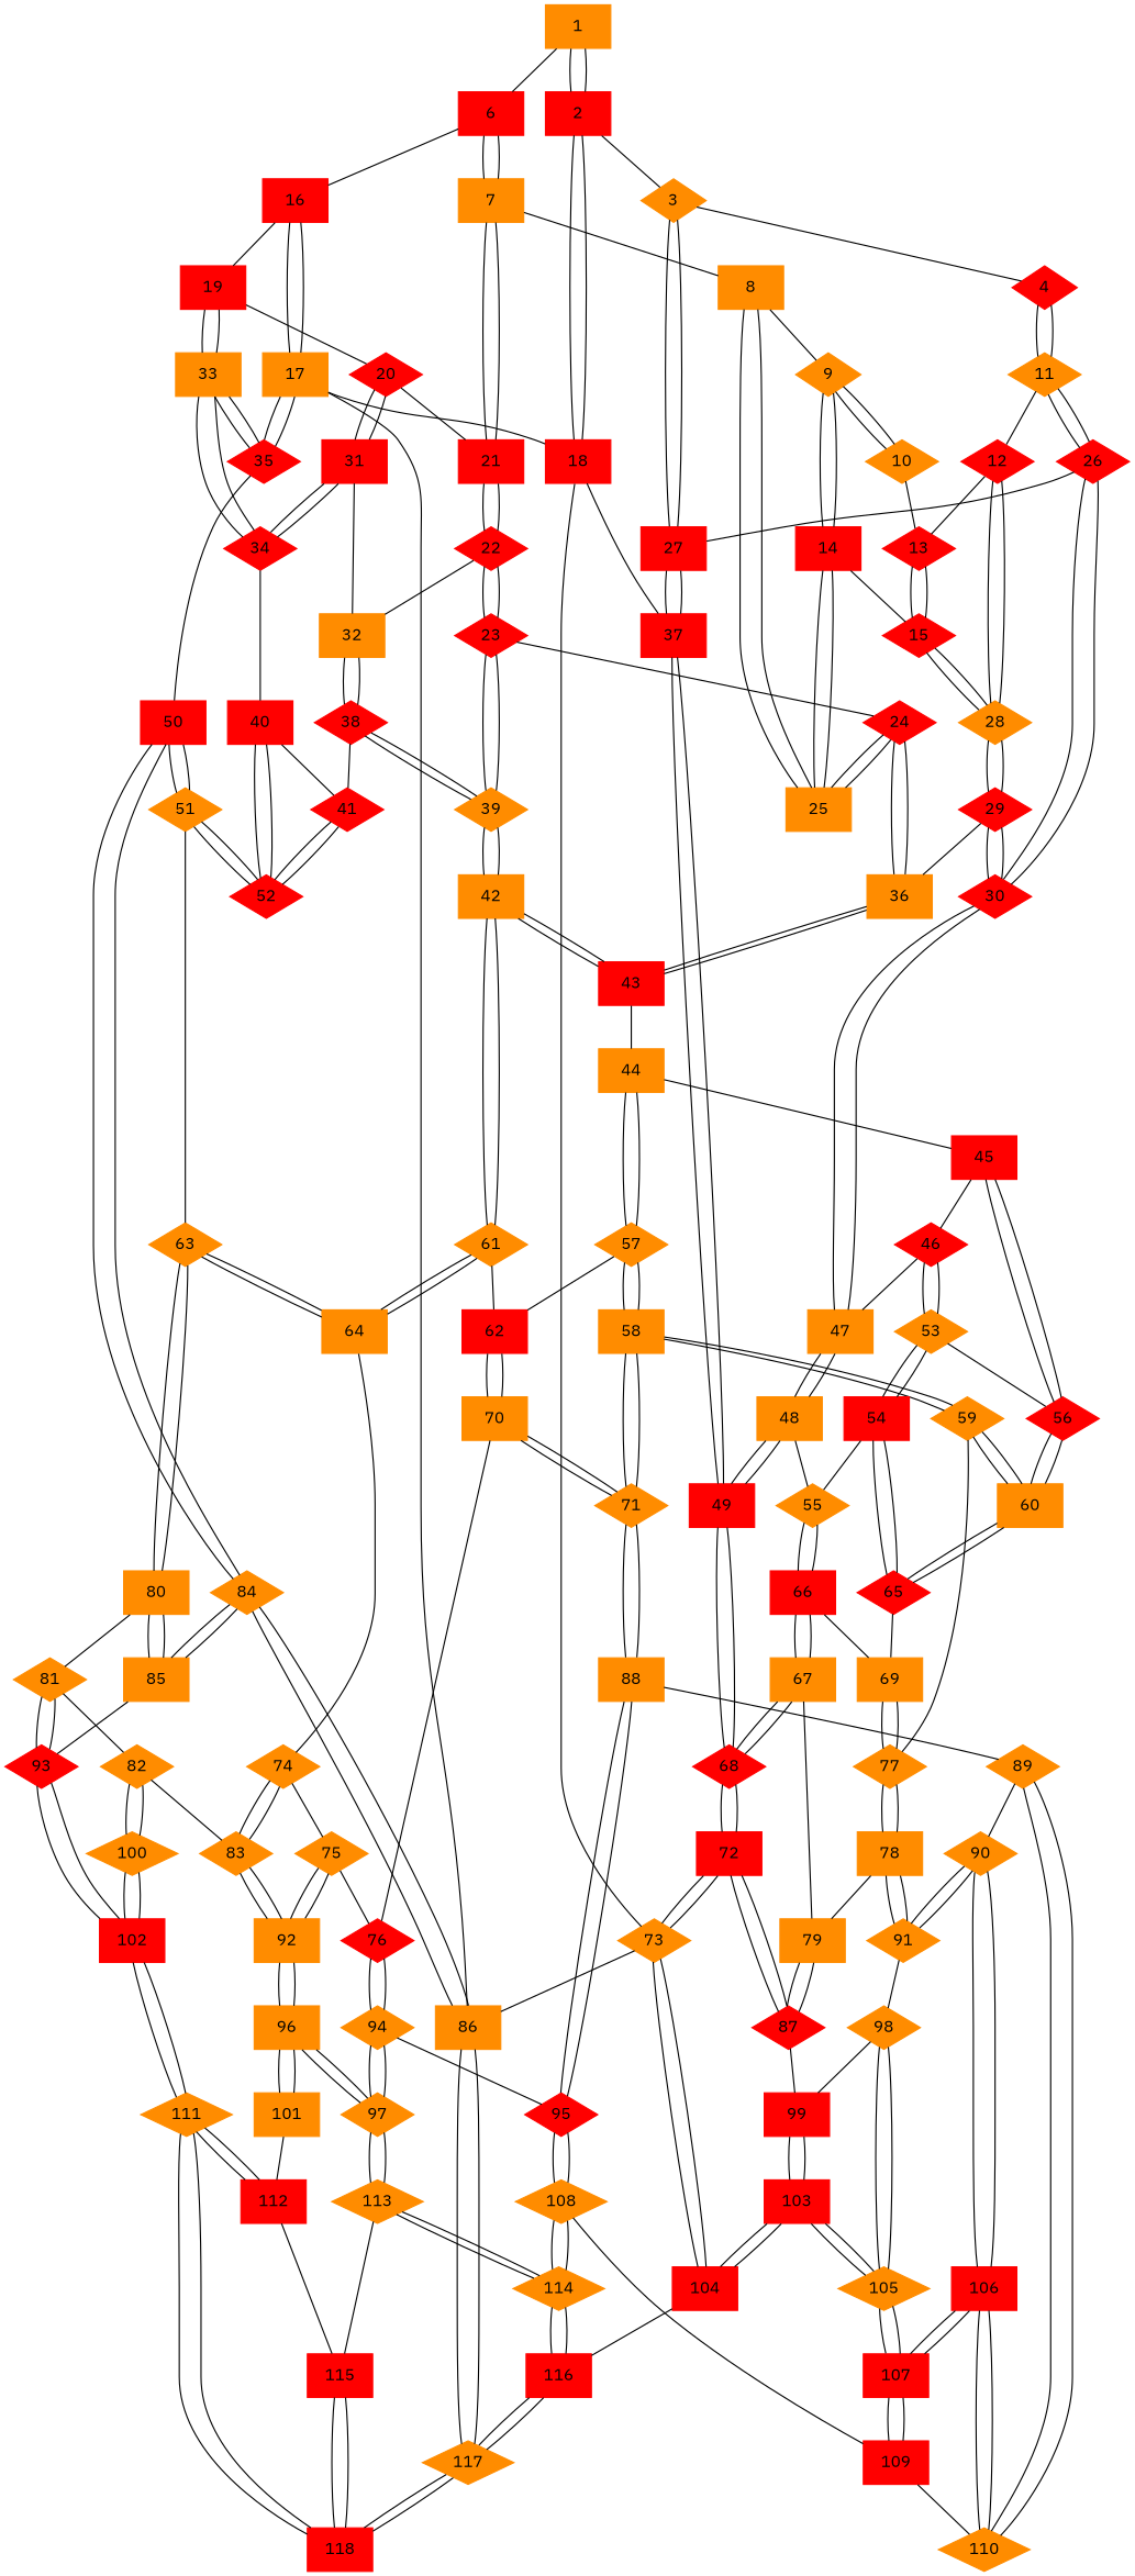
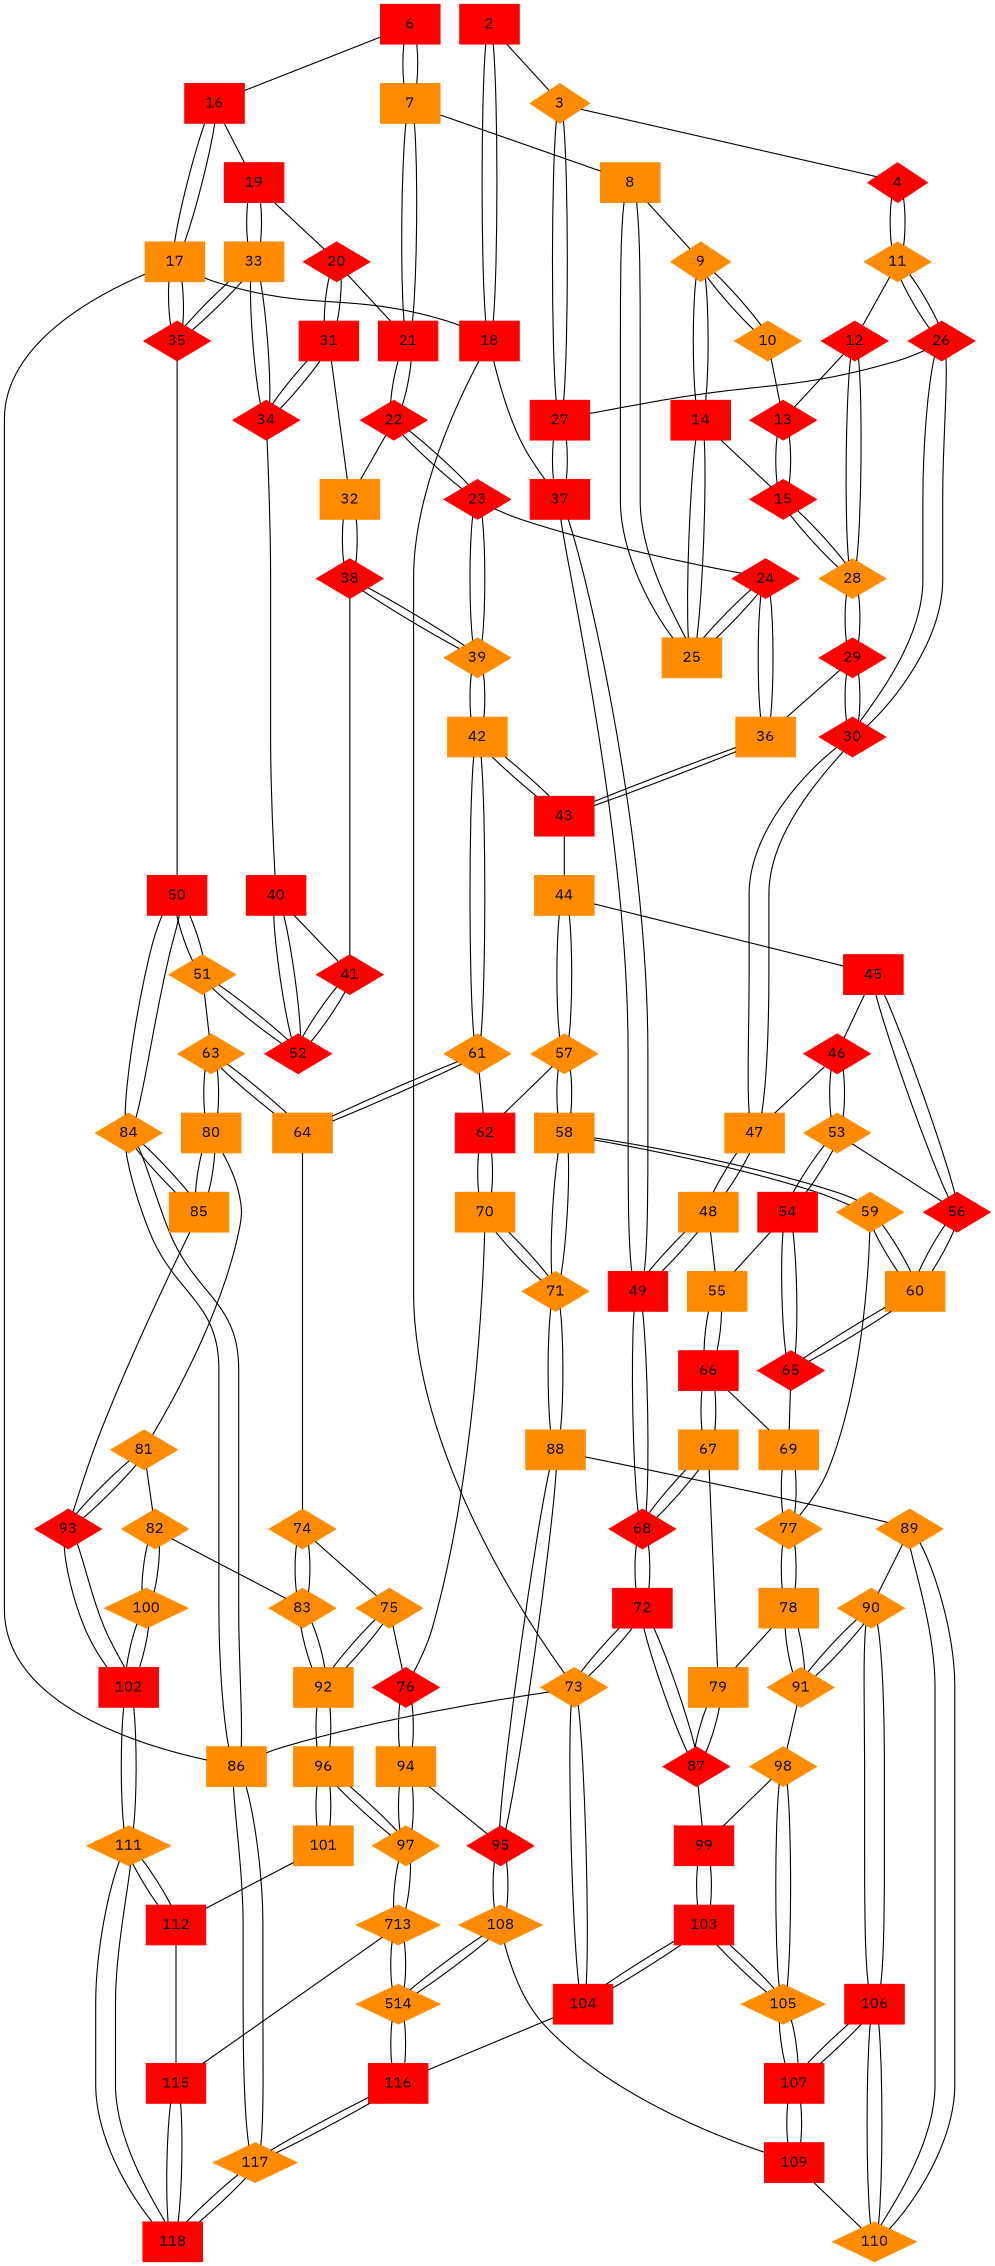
  graph {
    fontname="IBM Plex Sans"
    node [color=darkorange fontname="IBM Plex Sans" shape=diamond style=filled]
    edge [fontname="IBM Plex Sans"]
    2 [color=red shape=box]
-   1 [shape=box]
    6 [color=red shape=box]
    3
    18 [color=red shape=box]
    7 [shape=box]
    16 [color=red shape=box]
    4 [color=red]
    27 [color=red shape=box]
    37 [color=red shape=box]
    73
    11
    12 [color=red]
    26 [color=red]
    10
    13 [color=red]
    8 [shape=box]
    21 [color=red shape=box]
    17 [shape=box]
    19 [color=red shape=box]
    9
    25 [shape=box]
    22 [color=red]
    14 [color=red shape=box]
    15 [color=red]
    28
    30 [color=red]
    29 [color=red]
    35 [color=red]
    86 [shape=box]
    20 [color=red]
    33 [shape=box]
    50 [color=red shape=box]
    117
    49 [color=red shape=box]
    104 [color=red shape=box]
    31 [color=red shape=box]
    34 [color=red]
    32 [shape=box]
    23 [color=red]
    24 [color=red]
    39
    38 [color=red]
    36 [shape=box]
    42 [shape=box]
    43 [color=red shape=box]
    47 [shape=box]
    48 [shape=box]
    40 [color=red shape=box]
    41 [color=red]
    52 [color=red]
    51
    84
    44 [shape=box]
    68 [color=red]
    61
    62 [color=red shape=box]
    64 [shape=box]
    45 [color=red shape=box]
    57
    46 [color=red]
    56 [color=red]
    58 [shape=box]
    53
    60 [shape=box]
    54 [color=red shape=box]
-   55
+   55 [shape=box]
    66 [color=red shape=box]
    72 [color=red shape=box]
    63
    85 [shape=box]
    80 [shape=box]
    65 [color=red]
    69 [shape=box]
    67 [shape=box]
    59
    71
    70 [shape=box]
    77
    88 [shape=box]
    78 [shape=box]
    74
    76 [color=red]
    81
    75
    83
    79 [shape=box]
    87 [color=red]
-   94
+   94 [shape=box]
    89
    95 [color=red]
    99 [color=red shape=box]
    116 [color=red shape=box]
    92 [shape=box]
    96 [shape=box]
    97
    91
    98
    82
    93 [color=red]
    100
    102 [color=red shape=box]
    118 [color=red shape=box]
    103 [color=red shape=box]
    90
    110
    108
    106 [color=red shape=box]
    107 [color=red shape=box]
    105
    101 [shape=box]
    111
-   113
+   113 [label=713]
    109 [color=red shape=box]
-   114
+   114 [label=514]
    112 [color=red shape=box]
    115 [color=red shape=box]
    2 -- 3
    2 -- 18
    2 -- 18
-   1 -- 2
-   1 -- 2
-   1 -- 6
    6 -- 7
    6 -- 7
    6 -- 16
    3 -- 4
    3 -- 27
    3 -- 27
    18 -- 37
    18 -- 73
    7 -- 8
    7 -- 21
    7 -- 21
    16 -- 17
    16 -- 17
    16 -- 19
    4 -- 11
    4 -- 11
    27 -- 37
    27 -- 37
    37 -- 49
    37 -- 49
    73 -- 86
    73 -- 104
    73 -- 104
    11 -- 12
    11 -- 26
    11 -- 26
    12 -- 13
    12 -- 28
    12 -- 28
    26 -- 27
    26 -- 30
    26 -- 30
    10 -- 13
    13 -- 15
    13 -- 15
    8 -- 9
    8 -- 25
    8 -- 25
    21 -- 22
    21 -- 22
    17 -- 18
    17 -- 35
    17 -- 35
    17 -- 86
    19 -- 20
    19 -- 33
    19 -- 33
    9 -- 10
    9 -- 10
    9 -- 14
    9 -- 14
    22 -- 32
    22 -- 23
    22 -- 23
    14 -- 25
    14 -- 25
    14 -- 15
    15 -- 28
    15 -- 28
    28 -- 29
    28 -- 29
    30 -- 47
    30 -- 47
    29 -- 30
    29 -- 30
    29 -- 36
    35 -- 50
    86 -- 117
    86 -- 117
    20 -- 21
    20 -- 31
    20 -- 31
    33 -- 35
    33 -- 35
    33 -- 34
    33 -- 34
    50 -- 51
    50 -- 51
    50 -- 84
    50 -- 84
    117 -- 118
    117 -- 118
    49 -- 68
    49 -- 68
    104 -- 116
    31 -- 34
    31 -- 34
    31 -- 32
    34 -- 40
    32 -- 38
    32 -- 38
    23 -- 24
    23 -- 39
    23 -- 39
    24 -- 25
    24 -- 25
    24 -- 36
    24 -- 36
    39 -- 42
    39 -- 42
    38 -- 39
    38 -- 39
    38 -- 41
    36 -- 43
    36 -- 43
    42 -- 43
    42 -- 43
    42 -- 61
    42 -- 61
    43 -- 44
    47 -- 48
    47 -- 48
    48 -- 49
    48 -- 49
    48 -- 55
    40 -- 41
    40 -- 52
    40 -- 52
    41 -- 52
    41 -- 52
    51 -- 52
    51 -- 52
    51 -- 63
    84 -- 86
    84 -- 86
    84 -- 85
    84 -- 85
    44 -- 45
    44 -- 57
    44 -- 57
    68 -- 72
    68 -- 72
    61 -- 62
    61 -- 64
    61 -- 64
    62 -- 70
    62 -- 70
    64 -- 74
    45 -- 46
    45 -- 56
    45 -- 56
    57 -- 62
    57 -- 58
    57 -- 58
    46 -- 47
    46 -- 53
    46 -- 53
    56 -- 60
    56 -- 60
    58 -- 59
    58 -- 59
    58 -- 71
    58 -- 71
    53 -- 56
    53 -- 54
    53 -- 54
    60 -- 65
    60 -- 65
    54 -- 55
    54 -- 65
    54 -- 65
    55 -- 66
    55 -- 66
    66 -- 69
    66 -- 67
    66 -- 67
    72 -- 73
    72 -- 73
    72 -- 87
    72 -- 87
    63 -- 64
    63 -- 64
    63 -- 80
    63 -- 80
    85 -- 93
    80 -- 85
    80 -- 85
    80 -- 81
    65 -- 69
    69 -- 77
    69 -- 77
    67 -- 68
    67 -- 68
    67 -- 79
    59 -- 60
    59 -- 60
    59 -- 77
    71 -- 88
    71 -- 88
    70 -- 71
    70 -- 71
    70 -- 76
    77 -- 78
    77 -- 78
    88 -- 89
    88 -- 95
    88 -- 95
    78 -- 79
    78 -- 91
    78 -- 91
    74 -- 75
    74 -- 83
    74 -- 83
    76 -- 94
    76 -- 94
    81 -- 82
    81 -- 93
    81 -- 93
    75 -- 76
    75 -- 92
    75 -- 92
    83 -- 92
    83 -- 92
    79 -- 87
    79 -- 87
    87 -- 99
    94 -- 95
    94 -- 97
    94 -- 97
    89 -- 90
    89 -- 110
    89 -- 110
    95 -- 108
    95 -- 108
    99 -- 103
    99 -- 103
    116 -- 117
    116 -- 117
    92 -- 96
    92 -- 96
    96 -- 97
    96 -- 97
    96 -- 101
    96 -- 101
    97 -- 113
    97 -- 113
    91 -- 98
    98 -- 99
    98 -- 105
    98 -- 105
    82 -- 83
    82 -- 100
    82 -- 100
    93 -- 102
    93 -- 102
    100 -- 102
    100 -- 102
    102 -- 111
    102 -- 111
    103 -- 104
    103 -- 104
    103 -- 105
    103 -- 105
    90 -- 91
    90 -- 91
    90 -- 106
    90 -- 106
    108 -- 109
    108 -- 114
    108 -- 114
    106 -- 110
    106 -- 110
    106 -- 107
    106 -- 107
    107 -- 109
    107 -- 109
    105 -- 107
    105 -- 107
    101 -- 112
    111 -- 118
    111 -- 118
    111 -- 112
    111 -- 112
    113 -- 114
    113 -- 114
    113 -- 115
    109 -- 110
    114 -- 116
    114 -- 116
    112 -- 115
    115 -- 118
    115 -- 118
  }
